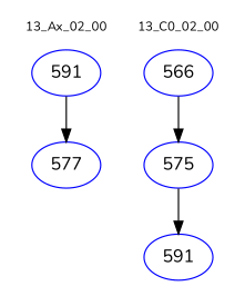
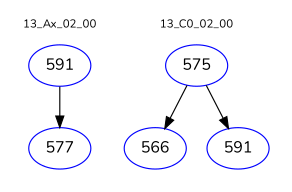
  digraph {
    fontname=Nunito
    node [color=blue fontname=Nunito]
    edge [color=black fontname=Nunito]
    n1 [label=591]
    n2 [label=577]
    n3 [label=575]
    n4 [label=566]
    n5 [label=591]
    subgraph cluster_1 {
      color=white
      fontsize=10
      label="13_Ax_02_00"
      n1
      n2
    }
    subgraph cluster_2 {
      color=white
      fontsize=10
      label="13_C0_02_00"
      n3
      n4
      n5
    }
    n1 -> n2
-   n4 -> n3
+   n3 -> n4
    n3 -> n5
  }
